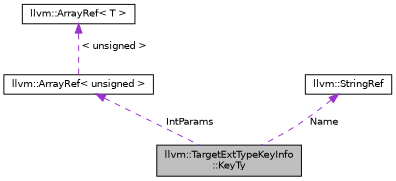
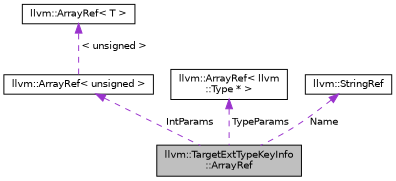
  digraph {
    node [color=black fontname=Helvetica fontsize=10 shape=record]
    edge [color=darkorchid3 dir=back fontname=Helvetica fontsize=10 labelfontname=Helvetica labelfontsize=10 style=dashed]
-   n1 [fillcolor=grey75 fontcolor=black height=0.2 label="llvm::TargetExtTypeKeyInfo\l::KeyTy" style=filled width=0.4]
+   n1 [fillcolor=grey75 fontcolor=black height=0.2 label="llvm::TargetExtTypeKeyInfo\l::ArrayRef" style=filled width=0.4]
    n2 [height=0.2 label="llvm::ArrayRef\< unsigned \>" width=0.4]
    n3 [height=0.2 label="llvm::ArrayRef\< T \>" width=0.4]
+   n4 [height=0.2 label="llvm::ArrayRef\< llvm\l::Type * \>" width=0.4]
    n5 [height=0.2 label="llvm::StringRef" width=0.4]
    n2 -> n1 [label=" IntParams"]
    n3 -> n2 [label=" \< unsigned \>"]
+   n4 -> n1 [label=" TypeParams"]
    n5 -> n1 [label=" Name"]
  }
